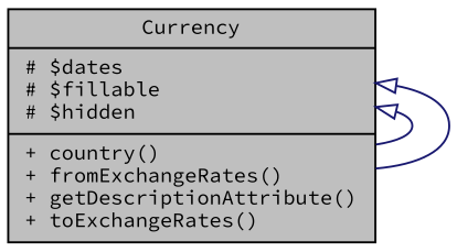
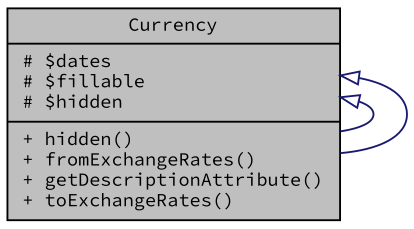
  digraph {
    fontname="Source Code Pro"
    edge [arrowtail=onormal color=midnightblue dir=back fontname="Source Code Pro" fontsize=10 labelfontname=Helvetica labelfontsize=10 style=solid]
-   n1 [color=black fillcolor=grey75 fontcolor=black fontname="Source Code Pro" fontsize=10 height=0.2 label="{Currency\n|# $dates\l# $fillable\l# $hidden\l|+ country()\l+ fromExchangeRates()\l+ getDescriptionAttribute()\l+ toExchangeRates()\l}" shape=record style=filled width=0.4]
+   n1 [color=black fillcolor=grey75 fontcolor=black fontname="Source Code Pro" fontsize=10 height=0.2 label="{Currency\n|# $dates\l# $fillable\l# $hidden\l|+ hidden()\l+ fromExchangeRates()\l+ getDescriptionAttribute()\l+ toExchangeRates()\l}" shape=record style=filled width=0.4]
    n1 -> n1
    n1 -> n1
  }
